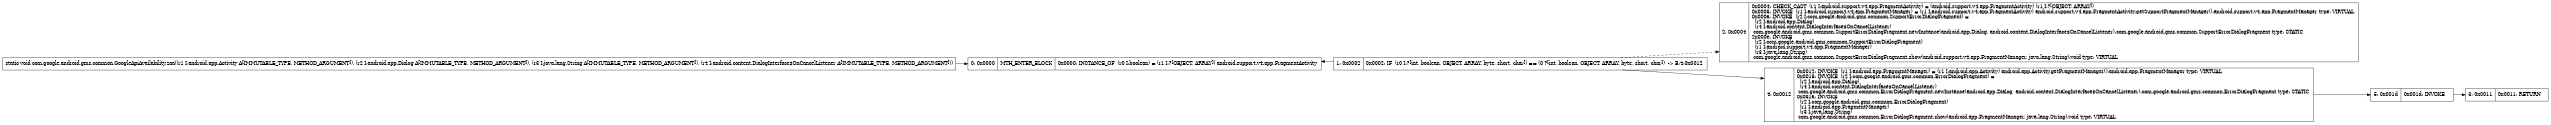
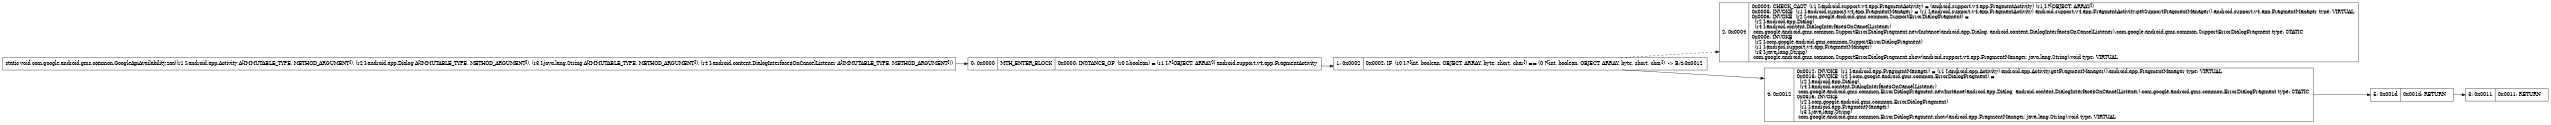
  digraph {
    rankdir=LR
    node [shape=record]
    n1 [label="{0\:\ 0x0000|MTH_ENTER_BLOCK\l|0x0000: INSTANCE_OF  (r0 I:boolean) = (r1 I:?[OBJECT, ARRAY]) android.support.v4.app.FragmentActivity \l}"]
    n2 [label="{1\:\ 0x0002|0x0002: IF  (r0 I:?[int, boolean, OBJECT, ARRAY, byte, short, char]) == (0 ?[int, boolean, OBJECT, ARRAY, byte, short, char])  \-\> B:4:0x0012 \l}"]
-   n3 [label="{2\:\ 0x0004|0x0004: CHECK_CAST  (r1 I:android.support.v4.app.FragmentActivity) = (android.support.v4.app.FragmentActivity) (r1 I:?[OBJECT, ARRAY]) \l0x0006: INVOKE  (r1 I:android.support.v4.app.FragmentManager) = (r1 I:android.support.v4.app.FragmentActivity) android.support.v4.app.FragmentActivity.getSupportFragmentManager():android.support.v4.app.FragmentManager type: VIRTUAL \l0x000a: INVOKE  (r2 I:com.google.android.gms.common.SupportErrorDialogFragment) = \l  (r2 I:android.app.Dialog)\l  (r4 I:android.content.DialogInterface$OnCancelListener)\l com.google.android.gms.common.SupportErrorDialogFragment.newInstance(android.app.Dialog, android.content.DialogInterface$OnCancelListener):com.google.android.gms.common.SupportErrorDialogFragment type: STATIC \l2x000e: INVOKE  \l  (r2 I:com.google.android.gms.common.SupportErrorDialogFragment)\l  (r1 I:android.support.v4.app.FragmentManager)\l  (r3 I:java.lang.String)\l com.google.android.gms.common.SupportErrorDialogFragment.show(android.support.v4.app.FragmentManager, java.lang.String):void type: VIRTUAL \l}"]
+   n3 [label="{2\:\ 0x0004|0x0004: CHECK_CAST  (r1 I:android.support.v4.app.FragmentActivity) = (android.support.v4.app.FragmentActivity) (r1 I:?[OBJECT, ARRAY]) \l0x0006: INVOKE  (r1 I:android.support.v4.app.FragmentManager) = (r1 I:android.support.v4.app.FragmentActivity) android.support.v4.app.FragmentActivity.getSupportFragmentManager():android.support.v4.app.FragmentManager type: VIRTUAL \l0x000a: INVOKE  (r2 I:com.google.android.gms.common.SupportErrorDialogFragment) = \l  (r2 I:android.app.Dialog)\l  (r4 I:android.content.DialogInterface$OnCancelListener)\l com.google.android.gms.common.SupportErrorDialogFragment.newInstance(android.app.Dialog, android.content.DialogInterface$OnCancelListener):com.google.android.gms.common.SupportErrorDialogFragment type: STATIC \l0x000e: INVOKE  \l  (r2 I:com.google.android.gms.common.SupportErrorDialogFragment)\l  (r1 I:android.support.v4.app.FragmentManager)\l  (r3 I:java.lang.String)\l com.google.android.gms.common.SupportErrorDialogFragment.show(android.support.v4.app.FragmentManager, java.lang.String):void type: VIRTUAL \l}"]
    n4 [label="{4\:\ 0x0012|0x0012: INVOKE  (r1 I:android.app.FragmentManager) = (r1 I:android.app.Activity) android.app.Activity.getFragmentManager():android.app.FragmentManager type: VIRTUAL \l0x0016: INVOKE  (r2 I:com.google.android.gms.common.ErrorDialogFragment) = \l  (r2 I:android.app.Dialog)\l  (r4 I:android.content.DialogInterface$OnCancelListener)\l com.google.android.gms.common.ErrorDialogFragment.newInstance(android.app.Dialog, android.content.DialogInterface$OnCancelListener):com.google.android.gms.common.ErrorDialogFragment type: STATIC \l0x061a: INVOKE  \l  (r2 I:com.google.android.gms.common.ErrorDialogFragment)\l  (r1 I:android.app.FragmentManager)\l  (r3 I:java.lang.String)\l com.google.android.gms.common.ErrorDialogFragment.show(android.app.FragmentManager, java.lang.String):void type: VIRTUAL \l}"]
-   n5 [label="{5\:\ 0x001d|0x001d: INVOKE   \l}"]
+   n5 [label="{5\:\ 0x001d|0x001d: RETURN   \l}"]
    n6 [label="{3\:\ 0x0011|0x0011: RETURN   \l}"]
    n7 [label="{static void com.google.android.gms.common.GoogleApiAvailability.zaa((r1 I:android.app.Activity A[IMMUTABLE_TYPE, METHOD_ARGUMENT]), (r2 I:android.app.Dialog A[IMMUTABLE_TYPE, METHOD_ARGUMENT]), (r3 I:java.lang.String A[IMMUTABLE_TYPE, METHOD_ARGUMENT]), (r4 I:android.content.DialogInterface$OnCancelListener A[IMMUTABLE_TYPE, METHOD_ARGUMENT])) }"]
-   n2 -> n1
+   n1 -> n2
    n2 -> n3 [style=dashed]
    n2 -> n4
    n4 -> n5
    n5 -> n6
    n7 -> n1
  }
